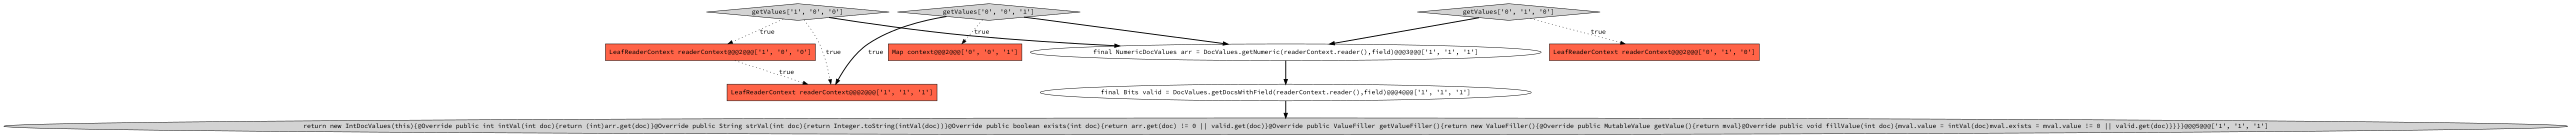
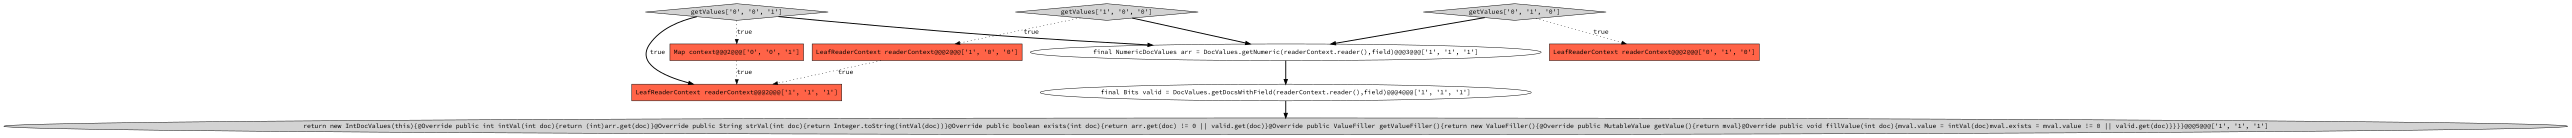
  digraph {
    fontname="Source Code Pro"
    node [fillcolor=lightgray fontname="Source Code Pro" shape=box style=filled]
    edge [fontname="Source Code Pro" style=bold]
    n1 [fillcolor=white label="final Bits valid = DocValues.getDocsWithField(readerContext.reader(),field)@@@4@@@['1', '1', '1']" shape=ellipse]
    n2 [label="return new IntDocValues(this){@Override public int intVal(int doc){return (int)arr.get(doc)}@Override public String strVal(int doc){return Integer.toString(intVal(doc))}@Override public boolean exists(int doc){return arr.get(doc) != 0 || valid.get(doc)}@Override public ValueFiller getValueFiller(){return new ValueFiller(){@Override public MutableValue getValue(){return mval}@Override public void fillValue(int doc){mval.value = intVal(doc)mval.exists = mval.value != 0 || valid.get(doc)}}}}@@@5@@@['1', '1', '1']" shape=ellipse]
    n3 [label="getValues['1', '0', '0']" shape=diamond]
    n4 [fillcolor=tomato label="LeafReaderContext readerContext@@@2@@@['1', '1', '1']"]
    n5 [fillcolor=tomato label="LeafReaderContext readerContext@@@2@@@['1', '0', '0']"]
    n6 [fillcolor=white label="final NumericDocValues arr = DocValues.getNumeric(readerContext.reader(),field)@@@3@@@['1', '1', '1']" shape=ellipse]
    n7 [label="getValues['0', '1', '0']" shape=diamond]
    n8 [fillcolor=tomato label="LeafReaderContext readerContext@@@2@@@['0', '1', '0']"]
    n9 [label="getValues['0', '0', '1']" shape=diamond]
    n10 [fillcolor=tomato label="Map context@@@2@@@['0', '0', '1']"]
    n1 -> n2
-   n3 -> n4 [label=true style=dotted]
+   n10 -> n4 [label=true style=dotted]
    n3 -> n5 [label=true style=dotted]
    n3 -> n6
    n5 -> n4 [label=true style=dotted]
    n6 -> n1
    n7 -> n6
    n7 -> n8 [label=true style=dotted]
    n9 -> n4 [label=true]
    n9 -> n6
    n9 -> n10 [label=true style=dotted]
  }
